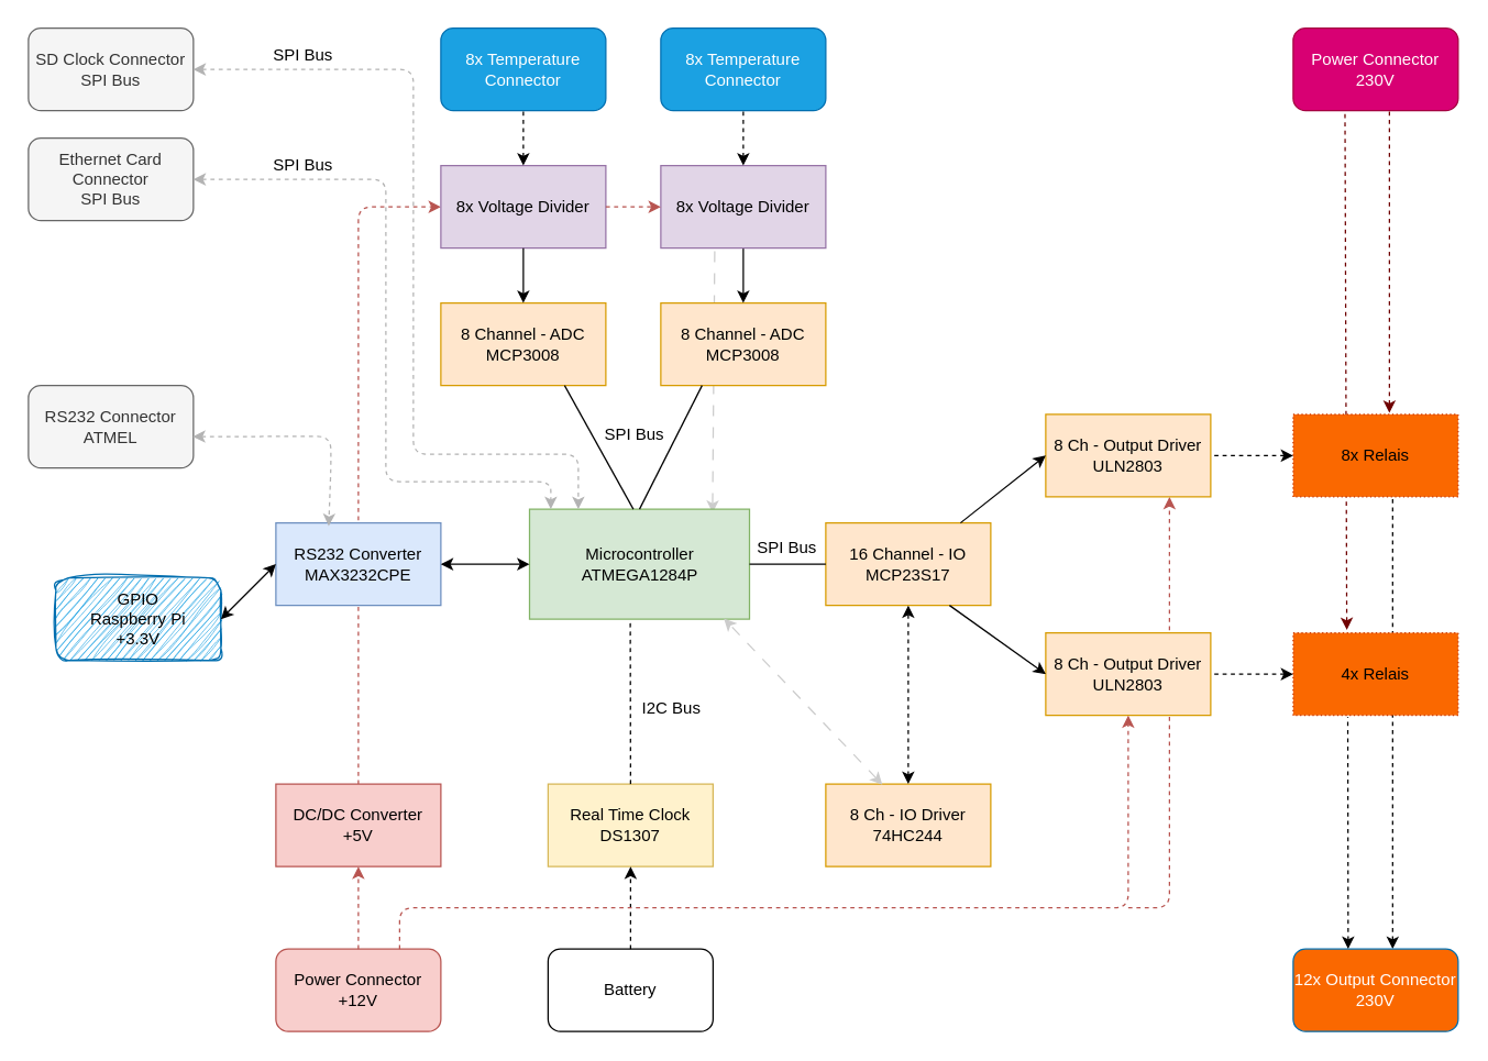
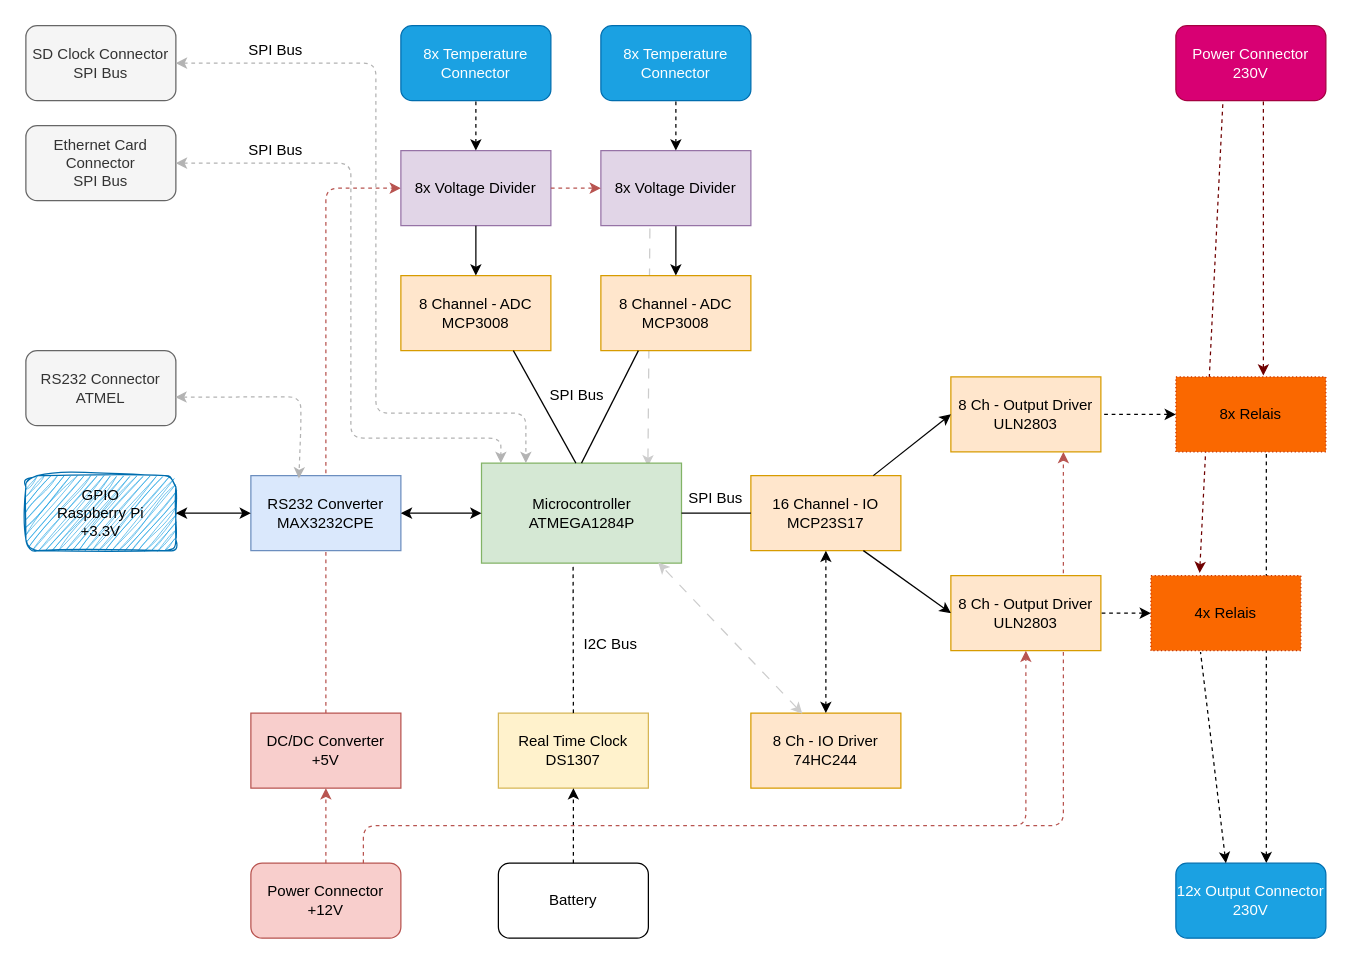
  <mxCell id="0" />
  <mxCell id="1" parent="0" />
  <mxCell id="2" value="" style="endArrow=classic;dashed=1;html=1;rounded=1;endFill=1;exitX=0.5;exitY=0;exitDx=0;exitDy=0;fillColor=#f8cecc;strokeColor=#b85450;entryX=0;entryY=0.5;entryDx=0;entryDy=0;" edge="1" parent="1" source="12" target="25"><mxGeometry width="50" height="50" relative="1" as="geometry"><mxPoint x="270" y="700" as="sourcePoint" /><mxPoint x="260" y="150" as="targetPoint" /><Array as="points"><mxPoint x="260" y="150" /></Array></mxGeometry></mxCell>
  <mxCell id="3" value="" style="endArrow=none;html=1;rounded=0;dashed=1;startArrow=classic;startFill=1;endFill=0;dashPattern=8 8;strokeColor=#CCCCCC;entryX=0.327;entryY=0.997;entryDx=0;entryDy=0;entryPerimeter=0;exitX=0.832;exitY=0.033;exitDx=0;exitDy=0;exitPerimeter=0;" parent="1" source="14" target="58" edge="1"><mxGeometry width="50" height="50" relative="1" as="geometry"><mxPoint x="520" y="370" as="sourcePoint" /><mxPoint x="651" y="180" as="targetPoint" /></mxGeometry></mxCell>
  <mxCell id="4" value="" style="endArrow=none;dashed=1;html=1;rounded=0;endFill=0;entryX=0.314;entryY=0.997;entryDx=0;entryDy=0;exitX=0.325;exitY=-0.036;exitDx=0;exitDy=0;exitPerimeter=0;entryPerimeter=0;startArrow=classic;startFill=1;fillColor=#a20025;strokeColor=#6F0000;" parent="1" source="29" target="55" edge="1"><mxGeometry width="50" height="50" relative="1" as="geometry"><mxPoint x="970" y="320" as="sourcePoint" /><mxPoint x="970" y="100" as="targetPoint" /><Array as="points" /></mxGeometry></mxCell>
  <mxCell id="5" value="" style="endArrow=none;dashed=1;html=1;rounded=0;entryX=0.603;entryY=0.981;entryDx=0;entryDy=0;endFill=0;entryPerimeter=0;exitX=0.603;exitY=0;exitDx=0;exitDy=0;exitPerimeter=0;startArrow=classic;startFill=1;" parent="1" source="53" target="15" edge="1"><mxGeometry width="50" height="50" relative="1" as="geometry"><mxPoint x="1030" y="690" as="sourcePoint" /><mxPoint x="1030" y="520" as="targetPoint" /></mxGeometry></mxCell>
  <mxCell id="6" value="" style="endArrow=classic;dashed=1;html=1;rounded=1;entryX=0.75;entryY=1;entryDx=0;entryDy=0;endFill=1;fillColor=#f8cecc;strokeColor=#b85450;" parent="1" target="13" edge="1"><mxGeometry width="50" height="50" relative="1" as="geometry"><mxPoint x="820" y="660" as="sourcePoint" /><mxPoint x="810" y="380" as="targetPoint" /><Array as="points"><mxPoint x="850" y="660" /></Array></mxGeometry></mxCell>
  <mxCell id="7" value="8 Channel - ADC&lt;br&gt;MCP3008" style="rounded=0;whiteSpace=wrap;html=1;fillColor=#ffe6cc;strokeColor=#d79b00;" parent="1" vertex="1"><mxGeometry x="320" y="220" width="120" height="60" as="geometry" /></mxCell>
  <mxCell id="8" value="8 Channel - ADC&lt;br&gt;MCP3008" style="rounded=0;whiteSpace=wrap;html=1;fillColor=#ffe6cc;strokeColor=#d79b00;" parent="1" vertex="1"><mxGeometry x="480" y="220" width="120" height="60" as="geometry" /></mxCell>
  <mxCell id="9" value="16 Channel - IO&lt;br&gt;MCP23S17" style="rounded=0;whiteSpace=wrap;html=1;fillColor=#ffe6cc;strokeColor=#d79b00;" parent="1" vertex="1"><mxGeometry x="600" y="380" width="120" height="60" as="geometry" /></mxCell>
  <mxCell id="10" value="RS232 Converter&lt;br&gt;MAX3232CPE" style="rounded=0;whiteSpace=wrap;html=1;fillColor=#dae8fc;strokeColor=#6c8ebf;" parent="1" vertex="1"><mxGeometry x="200" y="380" width="120" height="60" as="geometry" /></mxCell>
  <mxCell id="11" value="RS232 Connector&lt;br&gt;ATMEL" style="rounded=1;whiteSpace=wrap;html=1;fillColor=#f5f5f5;fontColor=#333333;strokeColor=#666666;" parent="1" vertex="1"><mxGeometry x="20" y="280" width="120" height="60" as="geometry" /></mxCell>
  <mxCell id="12" value="DC/DC Converter&lt;br&gt;+5V" style="rounded=0;whiteSpace=wrap;html=1;fillColor=#f8cecc;strokeColor=#b85450;" parent="1" vertex="1"><mxGeometry x="200" y="570" width="120" height="60" as="geometry" /></mxCell>
  <mxCell id="13" value="8 Ch - Output Driver&lt;br&gt;ULN2803" style="rounded=0;whiteSpace=wrap;html=1;fillColor=#ffe6cc;strokeColor=#d79b00;" parent="1" vertex="1"><mxGeometry x="760" y="301" width="120" height="60" as="geometry" /></mxCell>
  <mxCell id="14" value="Microcontroller&lt;br&gt;ATMEGA1284P" style="rounded=0;whiteSpace=wrap;html=1;fillColor=#d5e8d4;strokeColor=#82b366;" parent="1" vertex="1"><mxGeometry x="384.5" y="370" width="160" height="80" as="geometry" /></mxCell>
  <mxCell id="15" value="8x Relais" style="rounded=0;whiteSpace=wrap;html=1;fillColor=#fa6800;strokeColor=#C73500;dashed=1;dashPattern=1 2;fontColor=#000000;" parent="1" vertex="1"><mxGeometry x="940" y="301" width="120" height="60" as="geometry" /></mxCell>
  <mxCell id="16" value="8 Ch - IO Driver 74HC244" style="rounded=0;whiteSpace=wrap;html=1;fillColor=#ffe6cc;strokeColor=#d79b00;" parent="1" vertex="1"><mxGeometry x="600" y="570" width="120" height="60" as="geometry" /></mxCell>
  <mxCell id="17" value="8 Ch - Output Driver&lt;br&gt;ULN2803" style="rounded=0;whiteSpace=wrap;html=1;fillColor=#ffe6cc;strokeColor=#d79b00;" parent="1" vertex="1"><mxGeometry x="760" y="460" width="120" height="60" as="geometry" /></mxCell>
- <mxCell id="18" value="&lt;font color=&quot;#000000&quot;&gt;GPIO&lt;br&gt;Raspberry Pi&lt;br&gt;+3.3V&lt;/font&gt;" style="rounded=1;whiteSpace=wrap;html=1;fillColor=#1ba1e2;strokeColor=#006EAF;glass=0;shadow=0;fontColor=#ffffff;sketch=1;curveFitting=1;jiggle=2;" parent="1" vertex="1"><mxGeometry x="40" y="420" width="120" height="60" as="geometry" /></mxCell>
+ <mxCell id="18" value="&lt;font color=&quot;#000000&quot;&gt;GPIO&lt;br&gt;Raspberry Pi&lt;br&gt;+3.3V&lt;/font&gt;" style="rounded=1;whiteSpace=wrap;html=1;fillColor=#1ba1e2;strokeColor=#006EAF;glass=0;shadow=0;fontColor=#ffffff;sketch=1;curveFitting=1;jiggle=2;" parent="1" vertex="1"><mxGeometry x="20" y="380" width="120" height="60" as="geometry" /></mxCell>
  <mxCell id="19" value="Power Connector&lt;br&gt;+12V" style="rounded=1;whiteSpace=wrap;html=1;fillColor=#f8cecc;strokeColor=#b85450;" parent="1" vertex="1"><mxGeometry x="200" y="690" width="120" height="60" as="geometry" /></mxCell>
  <mxCell id="20" value="Real Time Clock&lt;br&gt;DS1307" style="rounded=0;whiteSpace=wrap;html=1;fillColor=#fff2cc;strokeColor=#d6b656;" parent="1" vertex="1"><mxGeometry x="398" y="570" width="120" height="60" as="geometry" /></mxCell>
  <mxCell id="21" value="Battery" style="rounded=1;whiteSpace=wrap;html=1;" parent="1" vertex="1"><mxGeometry x="398" y="690" width="120" height="60" as="geometry" /></mxCell>
  <mxCell id="22" value="SD Clock Connector&lt;br&gt;SPI Bus" style="rounded=1;whiteSpace=wrap;html=1;fillColor=#f5f5f5;fontColor=#333333;strokeColor=#666666;" parent="1" vertex="1"><mxGeometry x="20" y="20" width="120" height="60" as="geometry" /></mxCell>
  <mxCell id="23" value="Ethernet Card Connector&lt;br&gt;SPI Bus" style="rounded=1;whiteSpace=wrap;html=1;shadow=0;fillColor=#f5f5f5;fontColor=#333333;strokeColor=#666666;" parent="1" vertex="1"><mxGeometry x="20" y="100" width="120" height="60" as="geometry" /></mxCell>
  <mxCell id="24" value="8x Temperature Connector" style="rounded=1;whiteSpace=wrap;html=1;fillColor=#1ba1e2;fontColor=#ffffff;strokeColor=#006EAF;" parent="1" vertex="1"><mxGeometry x="320" y="20" width="120" height="60" as="geometry" /></mxCell>
  <mxCell id="25" value="8x Voltage Divider" style="rounded=0;whiteSpace=wrap;html=1;fillColor=#e1d5e7;strokeColor=#9673a6;" parent="1" vertex="1"><mxGeometry x="320" y="120" width="120" height="60" as="geometry" /></mxCell>
  <mxCell id="26" value="" style="endArrow=none;html=1;entryX=0.458;entryY=1.005;entryDx=0;entryDy=0;startArrow=none;entryPerimeter=0;exitX=0.5;exitY=0;exitDx=0;exitDy=0;dashed=1;" parent="1" source="20" target="14" edge="1"><mxGeometry width="50" height="50" relative="1" as="geometry"><mxPoint x="434.5" y="1140" as="sourcePoint" /><mxPoint x="434.5" y="1020" as="targetPoint" /></mxGeometry></mxCell>
  <mxCell id="27" value="I2C Bus" style="text;html=1;strokeColor=none;fillColor=none;align=center;verticalAlign=middle;whiteSpace=wrap;rounded=0;" parent="1" vertex="1"><mxGeometry x="458" y="500" width="60" height="30" as="geometry" /></mxCell>
  <mxCell id="28" value="" style="endArrow=classic;html=1;rounded=0;entryX=0.5;entryY=1;entryDx=0;entryDy=0;dashed=1;startArrow=classic;startFill=1;endFill=1;" parent="1" source="16" target="9" edge="1"><mxGeometry width="50" height="50" relative="1" as="geometry"><mxPoint x="490" y="620" as="sourcePoint" /><mxPoint x="540" y="570" as="targetPoint" /></mxGeometry></mxCell>
- <mxCell id="29" value="4x Relais" style="rounded=0;whiteSpace=wrap;html=1;fillColor=#fa6800;strokeColor=#C73500;dashed=1;dashPattern=1 2;fontColor=#000000;" parent="1" vertex="1"><mxGeometry x="940" y="460" width="120" height="60" as="geometry" /></mxCell>
+ <mxCell id="29" value="4x Relais" style="rounded=0;whiteSpace=wrap;html=1;fillColor=#fa6800;strokeColor=#C73500;dashed=1;dashPattern=1 2;fontColor=#000000;" parent="1" vertex="1"><mxGeometry x="920" y="460" width="120" height="60" as="geometry" /></mxCell>
  <mxCell id="30" value="" style="endArrow=classic;dashed=1;html=1;rounded=0;entryX=0.5;entryY=1;entryDx=0;entryDy=0;exitX=0.5;exitY=0;exitDx=0;exitDy=0;endFill=1;" parent="1" source="21" target="20" edge="1"><mxGeometry width="50" height="50" relative="1" as="geometry"><mxPoint x="534.5" y="710" as="sourcePoint" /><mxPoint x="584.5" y="660" as="targetPoint" /></mxGeometry></mxCell>
  <mxCell id="31" value="" style="endArrow=classic;dashed=1;html=1;rounded=0;entryX=0.5;entryY=1;entryDx=0;entryDy=0;endFill=1;exitX=0.5;exitY=0;exitDx=0;exitDy=0;fillColor=#f8cecc;strokeColor=#b85450;" parent="1" source="19" target="12" edge="1"><mxGeometry width="50" height="50" relative="1" as="geometry"><mxPoint x="260" y="680" as="sourcePoint" /><mxPoint x="454" y="640" as="targetPoint" /><Array as="points"><mxPoint x="260" y="650" /></Array></mxGeometry></mxCell>
  <mxCell id="32" value="" style="endArrow=none;dashed=1;html=1;rounded=0;entryX=1;entryY=0.5;entryDx=0;entryDy=0;exitX=0;exitY=0.5;exitDx=0;exitDy=0;startArrow=classic;startFill=1;" parent="1" source="29" target="17" edge="1"><mxGeometry width="50" height="50" relative="1" as="geometry"><mxPoint x="454" y="690" as="sourcePoint" /><mxPoint x="454" y="650" as="targetPoint" /></mxGeometry></mxCell>
  <mxCell id="33" value="" style="endArrow=none;dashed=1;html=1;rounded=0;entryX=1;entryY=0.5;entryDx=0;entryDy=0;startArrow=classic;startFill=1;" parent="1" source="15" target="13" edge="1"><mxGeometry width="50" height="50" relative="1" as="geometry"><mxPoint x="464" y="715" as="sourcePoint" /><mxPoint x="464" y="675" as="targetPoint" /></mxGeometry></mxCell>
  <mxCell id="34" value="" style="endArrow=none;dashed=1;html=1;rounded=0;entryX=0.5;entryY=1;entryDx=0;entryDy=0;startArrow=classic;startFill=1;" parent="1" source="25" target="24" edge="1"><mxGeometry width="50" height="50" relative="1" as="geometry"><mxPoint x="600" y="120" as="sourcePoint" /><mxPoint x="600" y="80" as="targetPoint" /></mxGeometry></mxCell>
  <mxCell id="35" value="" style="endArrow=none;html=1;rounded=0;entryX=0.5;entryY=1;entryDx=0;entryDy=0;startArrow=classic;startFill=1;exitX=0.5;exitY=0;exitDx=0;exitDy=0;" parent="1" source="7" target="25" edge="1"><mxGeometry width="50" height="50" relative="1" as="geometry"><mxPoint x="400" y="250" as="sourcePoint" /><mxPoint x="830" y="600" as="targetPoint" /></mxGeometry></mxCell>
  <mxCell id="36" value="" style="endArrow=none;html=1;rounded=0;entryX=0.5;entryY=1;entryDx=0;entryDy=0;startArrow=classic;startFill=1;exitX=0.5;exitY=0;exitDx=0;exitDy=0;" parent="1" source="8" target="58" edge="1"><mxGeometry width="50" height="50" relative="1" as="geometry"><mxPoint x="520" y="250" as="sourcePoint" /><mxPoint x="470" y="190" as="targetPoint" /></mxGeometry></mxCell>
  <mxCell id="37" value="" style="endArrow=none;html=1;rounded=0;entryX=0.75;entryY=1;entryDx=0;entryDy=0;" parent="1" target="7" edge="1"><mxGeometry width="50" height="50" relative="1" as="geometry"><mxPoint x="460" y="370" as="sourcePoint" /><mxPoint x="830" y="600" as="targetPoint" /></mxGeometry></mxCell>
  <mxCell id="38" value="" style="endArrow=none;html=1;rounded=0;entryX=0.25;entryY=1;entryDx=0;entryDy=0;exitX=0.5;exitY=0;exitDx=0;exitDy=0;" parent="1" source="14" target="8" edge="1"><mxGeometry width="50" height="50" relative="1" as="geometry"><mxPoint x="470" y="380" as="sourcePoint" /><mxPoint x="420" y="320" as="targetPoint" /></mxGeometry></mxCell>
  <mxCell id="39" value="SPI Bus" style="text;html=1;strokeColor=none;fillColor=none;align=center;verticalAlign=middle;whiteSpace=wrap;rounded=0;" parent="1" vertex="1"><mxGeometry x="431" y="301" width="60" height="30" as="geometry" /></mxCell>
  <mxCell id="40" value="" style="endArrow=none;html=1;rounded=0;exitX=1;exitY=0.5;exitDx=0;exitDy=0;entryX=0;entryY=0.5;entryDx=0;entryDy=0;" parent="1" source="14" target="9" edge="1"><mxGeometry width="50" height="50" relative="1" as="geometry"><mxPoint x="780" y="650" as="sourcePoint" /><mxPoint x="600" y="410" as="targetPoint" /></mxGeometry></mxCell>
  <mxCell id="41" value="SPI Bus" style="text;html=1;strokeColor=none;fillColor=none;align=center;verticalAlign=middle;whiteSpace=wrap;rounded=0;" parent="1" vertex="1"><mxGeometry x="542" y="383" width="60" height="30" as="geometry" /></mxCell>
  <mxCell id="42" value="" style="endArrow=classic;html=1;rounded=0;entryX=0;entryY=0.5;entryDx=0;entryDy=0;endFill=1;" parent="1" source="9" target="13" edge="1"><mxGeometry width="50" height="50" relative="1" as="geometry"><mxPoint x="780" y="650" as="sourcePoint" /><mxPoint x="830" y="600" as="targetPoint" /></mxGeometry></mxCell>
  <mxCell id="43" value="" style="endArrow=classic;html=1;rounded=0;entryX=0;entryY=0.5;entryDx=0;entryDy=0;exitX=0.75;exitY=1;exitDx=0;exitDy=0;endFill=1;" parent="1" source="9" target="17" edge="1"><mxGeometry width="50" height="50" relative="1" as="geometry"><mxPoint x="705" y="390" as="sourcePoint" /><mxPoint x="780" y="326" as="targetPoint" /></mxGeometry></mxCell>
  <mxCell id="44" value="" style="endArrow=classic;html=1;rounded=0;entryX=0.884;entryY=0.995;entryDx=0;entryDy=0;dashed=1;entryPerimeter=0;exitX=0.343;exitY=0.007;exitDx=0;exitDy=0;exitPerimeter=0;startArrow=classic;startFill=1;endFill=1;dashPattern=8 8;strokeColor=#CCCCCC;" parent="1" source="16" target="14" edge="1"><mxGeometry width="50" height="50" relative="1" as="geometry"><mxPoint x="670" y="580" as="sourcePoint" /><mxPoint x="670" y="450" as="targetPoint" /></mxGeometry></mxCell>
  <mxCell id="45" value="" style="endArrow=classic;html=1;rounded=0;entryX=0;entryY=0.5;entryDx=0;entryDy=0;endFill=1;exitX=1;exitY=0.5;exitDx=0;exitDy=0;startArrow=classic;startFill=1;" parent="1" source="18" target="10" edge="1"><mxGeometry width="50" height="50" relative="1" as="geometry"><mxPoint x="270" y="690" as="sourcePoint" /><mxPoint x="270" y="640" as="targetPoint" /></mxGeometry></mxCell>
  <mxCell id="46" value="" style="endArrow=classic;html=1;entryX=0;entryY=0.5;entryDx=0;entryDy=0;startArrow=classic;exitX=1;exitY=0.5;exitDx=0;exitDy=0;startFill=1;endFill=1;" parent="1" source="10" target="14" edge="1"><mxGeometry width="50" height="50" relative="1" as="geometry"><mxPoint x="468" y="580" as="sourcePoint" /><mxPoint x="468" y="460" as="targetPoint" /></mxGeometry></mxCell>
  <mxCell id="47" value="" style="endArrow=classic;startArrow=classic;html=1;entryX=0.32;entryY=0.037;entryDx=0;entryDy=0;exitX=0.997;exitY=0.62;exitDx=0;exitDy=0;exitPerimeter=0;dashed=1;strokeColor=#B3B3B3;entryPerimeter=0;" parent="1" source="11" target="10" edge="1"><mxGeometry width="50" height="50" relative="1" as="geometry"><mxPoint x="190" y="365" as="sourcePoint" /><mxPoint x="260" y="440" as="targetPoint" /><Array as="points"><mxPoint x="240" y="317" /><mxPoint x="240" y="340" /></Array></mxGeometry></mxCell>
  <mxCell id="48" value="" style="endArrow=classic;startArrow=classic;html=1;exitX=1;exitY=0.5;exitDx=0;exitDy=0;dashed=1;strokeColor=#B3B3B3;" parent="1" source="22" edge="1"><mxGeometry width="50" height="50" relative="1" as="geometry"><mxPoint x="150" y="50" as="sourcePoint" /><mxPoint x="420" y="370" as="targetPoint" /><Array as="points"><mxPoint x="300" y="50" /><mxPoint x="300" y="330" /><mxPoint x="420" y="330" /></Array></mxGeometry></mxCell>
  <mxCell id="49" value="" style="endArrow=classic;startArrow=classic;html=1;exitX=1;exitY=0.5;exitDx=0;exitDy=0;dashed=1;strokeColor=#B3B3B3;" parent="1" source="23" edge="1"><mxGeometry width="50" height="50" relative="1" as="geometry"><mxPoint x="150" y="130" as="sourcePoint" /><mxPoint x="400" y="370" as="targetPoint" /><Array as="points"><mxPoint x="280" y="130" /><mxPoint x="280" y="350" /><mxPoint x="400" y="350" /></Array></mxGeometry></mxCell>
  <mxCell id="50" value="SPI Bus" style="text;html=1;strokeColor=none;fillColor=none;align=center;verticalAlign=middle;whiteSpace=wrap;rounded=0;" parent="1" vertex="1"><mxGeometry x="190" y="25" width="60" height="30" as="geometry" /></mxCell>
  <mxCell id="51" value="SPI Bus" style="text;html=1;strokeColor=none;fillColor=none;align=center;verticalAlign=middle;whiteSpace=wrap;rounded=0;" parent="1" vertex="1"><mxGeometry x="190" y="105" width="60" height="30" as="geometry" /></mxCell>
  <mxCell id="52" value="" style="endArrow=classic;dashed=1;html=1;rounded=1;entryX=0.5;entryY=1;entryDx=0;entryDy=0;endFill=1;exitX=0.75;exitY=0;exitDx=0;exitDy=0;fillColor=#f8cecc;strokeColor=#b85450;" parent="1" source="19" target="17" edge="1"><mxGeometry width="50" height="50" relative="1" as="geometry"><mxPoint x="300" y="680" as="sourcePoint" /><mxPoint x="270" y="640" as="targetPoint" /><Array as="points"><mxPoint x="290" y="660" /><mxPoint x="820" y="660" /></Array></mxGeometry></mxCell>
- <mxCell id="53" value="12x Output Connector&lt;br style=&quot;border-color: var(--border-color);&quot;&gt;230V" style="rounded=1;whiteSpace=wrap;html=1;fillColor=#fa6800;fontColor=#ffffff;strokeColor=#006EAF;" parent="1" vertex="1"><mxGeometry x="940" y="690" width="120" height="60" as="geometry" /></mxCell>
+ <mxCell id="53" value="12x Output Connector&lt;br style=&quot;border-color: var(--border-color);&quot;&gt;230V" style="rounded=1;whiteSpace=wrap;html=1;fillColor=#1ba1e2;fontColor=#ffffff;strokeColor=#006EAF;" parent="1" vertex="1"><mxGeometry x="940" y="690" width="120" height="60" as="geometry" /></mxCell>
  <mxCell id="54" value="" style="endArrow=none;dashed=1;html=1;rounded=0;endFill=0;entryX=0.331;entryY=1.019;entryDx=0;entryDy=0;entryPerimeter=0;startArrow=classic;startFill=1;" parent="1" target="29" edge="1"><mxGeometry width="50" height="50" relative="1" as="geometry"><mxPoint x="980" y="690" as="sourcePoint" /><mxPoint x="980" y="550" as="targetPoint" /><Array as="points" /></mxGeometry></mxCell>
  <mxCell id="55" value="Power Connector&lt;br style=&quot;border-color: var(--border-color);&quot;&gt;230V" style="rounded=1;whiteSpace=wrap;html=1;fillColor=#d80073;strokeColor=#A50040;fontColor=#ffffff;" parent="1" vertex="1"><mxGeometry x="940" y="20" width="120" height="60" as="geometry" /></mxCell>
  <mxCell id="56" value="" style="endArrow=none;dashed=1;html=1;rounded=0;endFill=0;startArrow=classic;startFill=1;fillColor=#a20025;strokeColor=#6F0000;" parent="1" edge="1"><mxGeometry width="50" height="50" relative="1" as="geometry"><mxPoint x="1010" y="300" as="sourcePoint" /><mxPoint x="1010" y="80" as="targetPoint" /><Array as="points" /></mxGeometry></mxCell>
  <mxCell id="57" value="8x Temperature Connector" style="rounded=1;whiteSpace=wrap;html=1;fillColor=#1ba1e2;fontColor=#ffffff;strokeColor=#006EAF;" parent="1" vertex="1"><mxGeometry x="480" y="20" width="120" height="60" as="geometry" /></mxCell>
  <mxCell id="58" value="8x Voltage Divider" style="rounded=0;whiteSpace=wrap;html=1;fillColor=#e1d5e7;strokeColor=#9673a6;" parent="1" vertex="1"><mxGeometry x="480" y="120" width="120" height="60" as="geometry" /></mxCell>
  <mxCell id="59" value="" style="endArrow=none;dashed=1;html=1;rounded=0;entryX=0.5;entryY=1;entryDx=0;entryDy=0;startArrow=classic;startFill=1;" parent="1" source="58" target="57" edge="1"><mxGeometry width="50" height="50" relative="1" as="geometry"><mxPoint x="680" y="120" as="sourcePoint" /><mxPoint x="680" y="80" as="targetPoint" /></mxGeometry></mxCell>
  <mxCell id="60" value="" style="endArrow=classic;dashed=1;html=1;rounded=0;entryX=0;entryY=0.5;entryDx=0;entryDy=0;endFill=1;fillColor=#f8cecc;strokeColor=#b85450;" edge="1" parent="1" target="58"><mxGeometry width="50" height="50" relative="1" as="geometry"><mxPoint x="440" y="150" as="sourcePoint" /><mxPoint x="270" y="640" as="targetPoint" /><Array as="points"><mxPoint x="440" y="150" /></Array></mxGeometry></mxCell>
